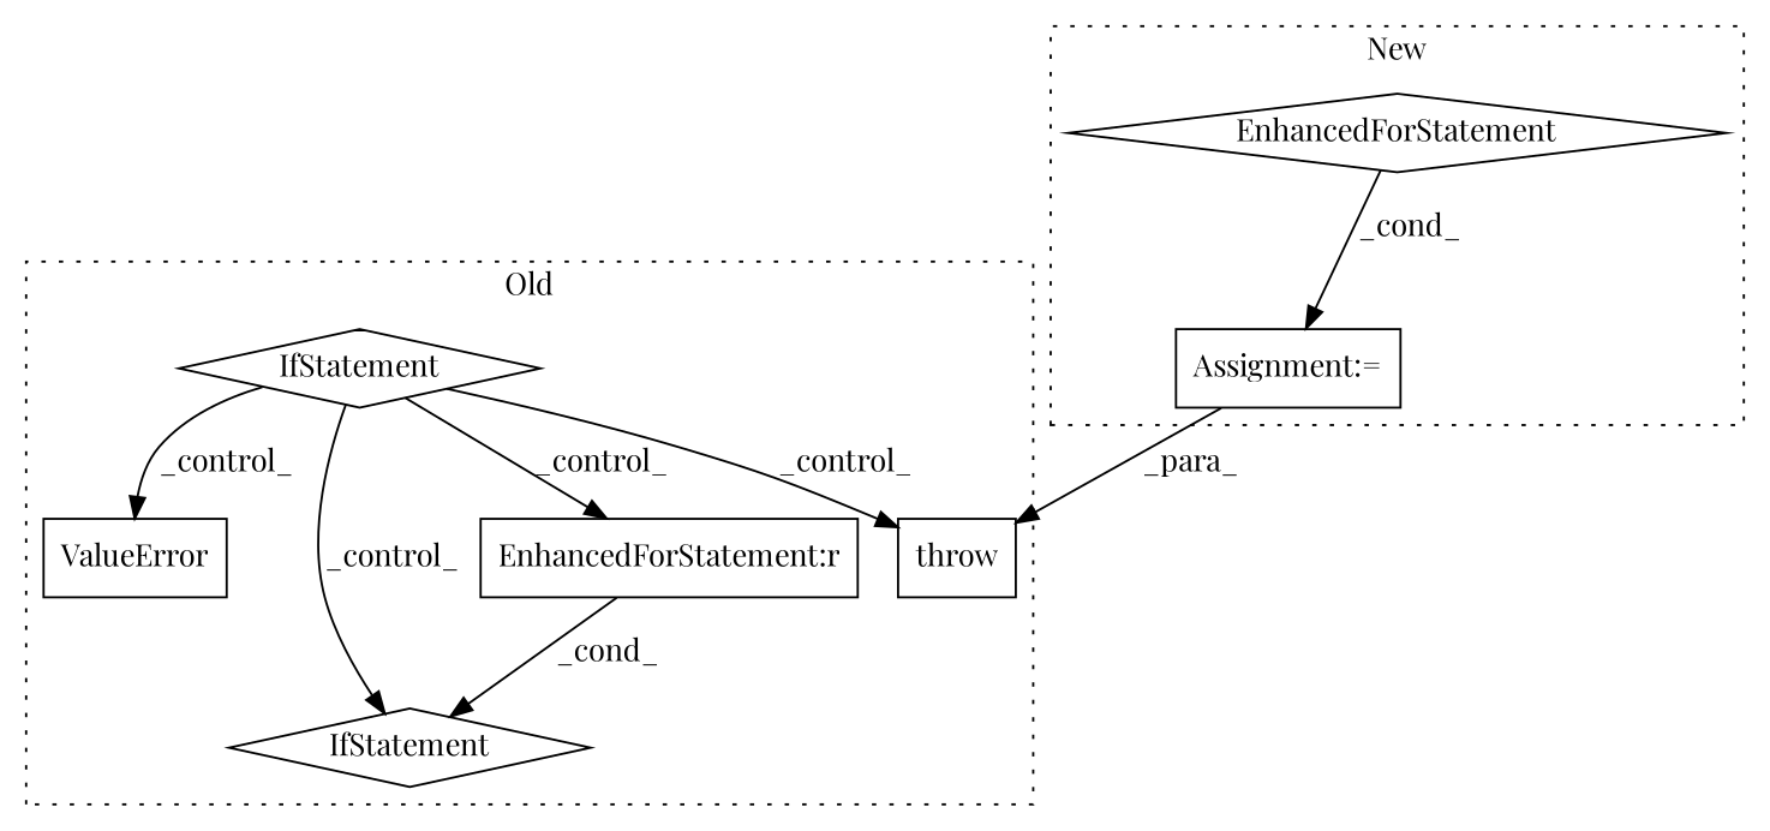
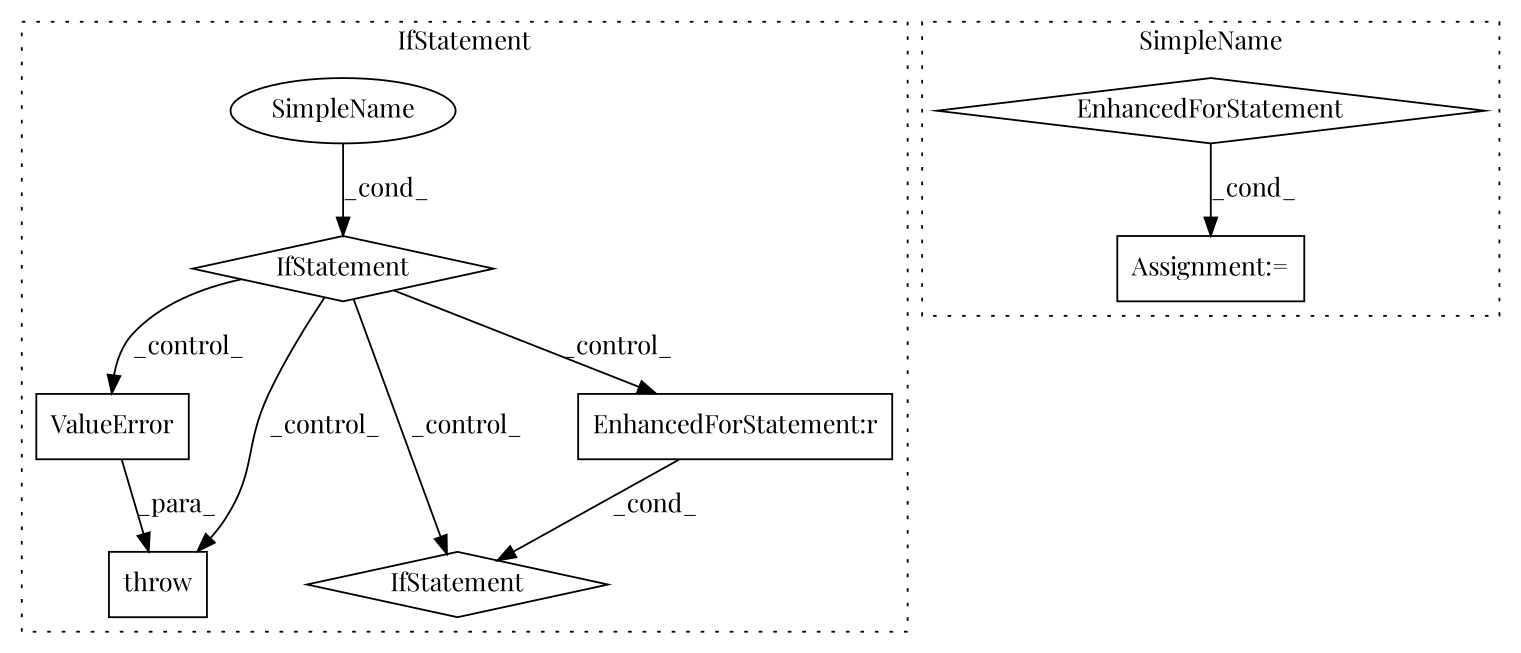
  digraph {
    fontname="Playfair Display"
    node [a=25 fontname="Playfair Display" l="4,2" s="3114,3207" shape=box]
    edge [fontname="Playfair Display"]
    n1 [a=32 l="11,1" label=ValueError s="3175,3341"]
    n2 [a=53 l=6 label=throw s=3169]
    n3 [label=IfStatement s="3113,3159" shape=diamond]
+   n4 [a=42 label=SimpleName shape=ellipse l="" s=""]
    n5 [label=IfStatement s="3354,3398" shape=diamond]
    n6 [a=27 l=4 label="EnhancedForStatement:r" s=3393]
    n7 [a=70 l="69,2" label=EnhancedForStatement shape=diamond]
    n8 [a=7 l="69,2" label="Assignment:="]
    subgraph cluster_1 {
-     label=Old
+     label=IfStatement
      style=dotted
      n1
      n2
      n3
+     n4
      n5
      n6
    }
    subgraph cluster_2 {
-     label=New
+     label=SimpleName
      style=dotted
      n7
      n8
    }
-   n8 -> n2 [label=_para_]
+   n1 -> n2 [label=_para_]
    n3 -> n1 [label=_control_]
    n3 -> n2 [label=_control_]
    n3 -> n5 [label=_control_]
    n3 -> n6 [label=_control_]
+   n4 -> n3 [label=_cond_]
    n6 -> n5 [label=_cond_]
    n7 -> n8 [label=_cond_]
  }
